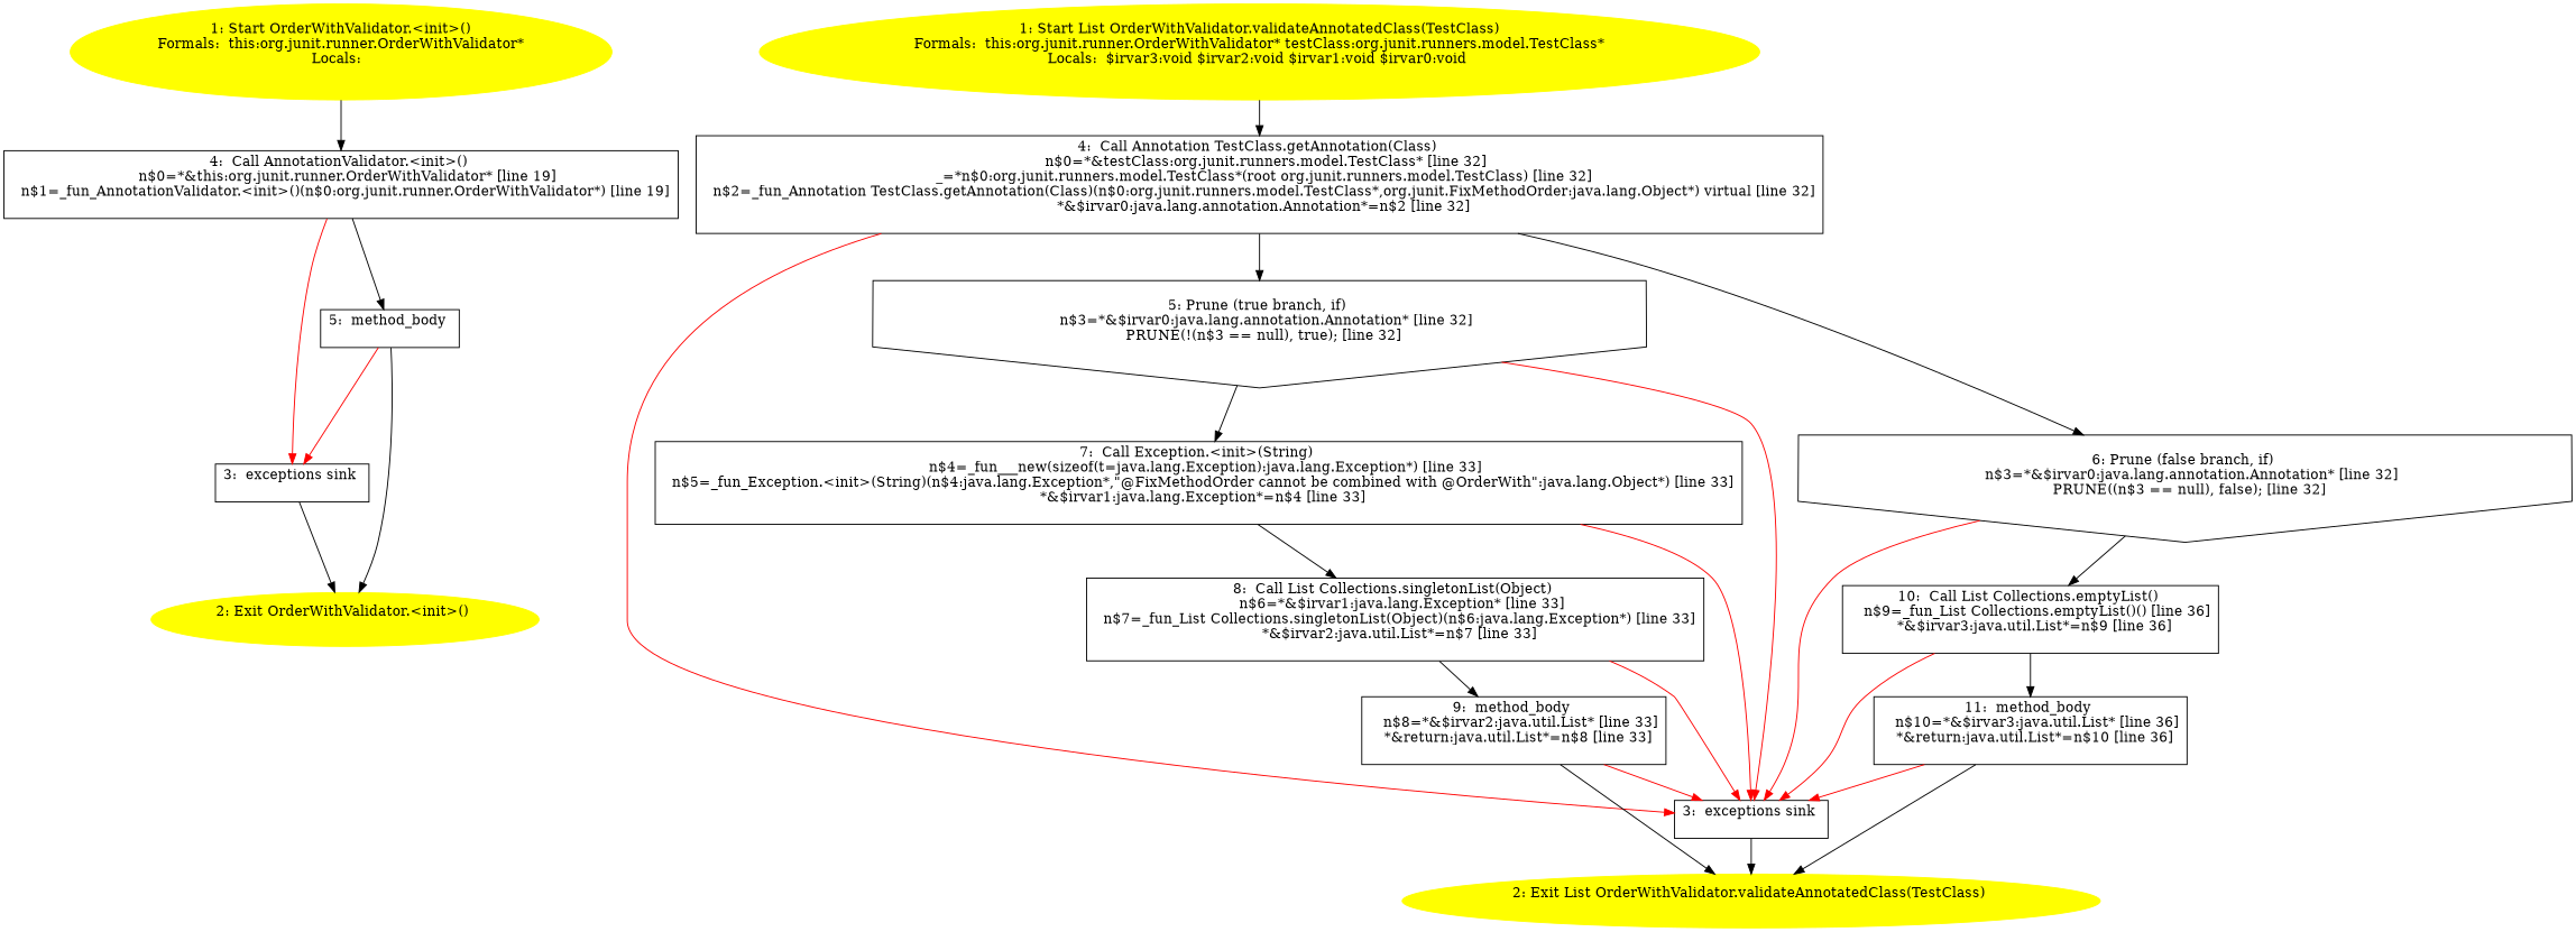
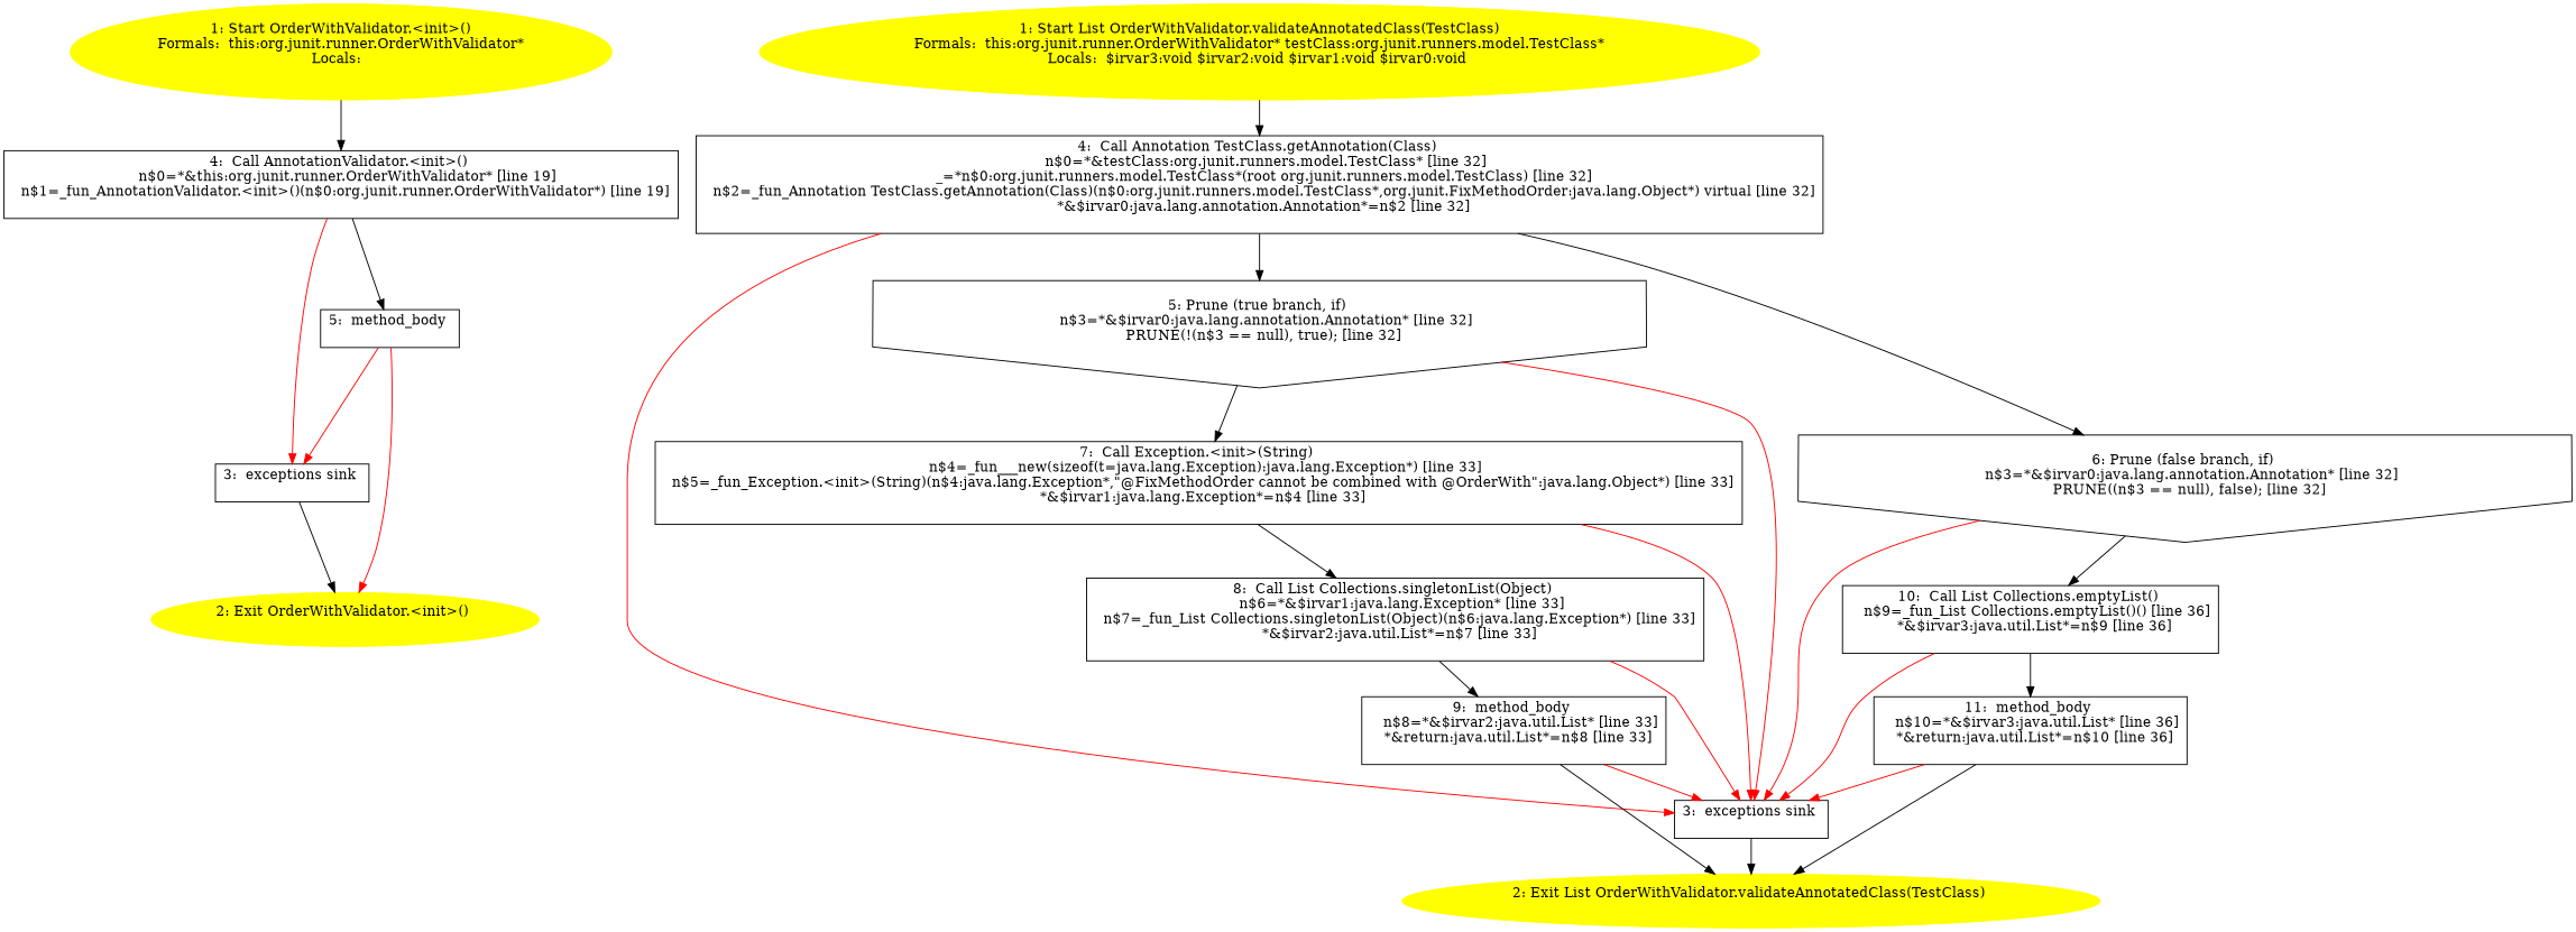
  digraph {
    node [shape=box]
    n1 [color=yellow label="1: Start OrderWithValidator.<init>()\nFormals:  this:org.junit.runner.OrderWithValidator*\nLocals:  \n  " style=filled shape=""]
    n2 [label="4:  Call AnnotationValidator.<init>() \n   n$0=*&this:org.junit.runner.OrderWithValidator* [line 19]\n  n$1=_fun_AnnotationValidator.<init>()(n$0:org.junit.runner.OrderWithValidator*) [line 19]\n "]
    n3 [label="3:  exceptions sink \n  "]
    n4 [label="5:  method_body \n  "]
    n5 [color=yellow label="2: Exit OrderWithValidator.<init>() \n  " style=filled shape=""]
    n6 [color=yellow label="1: Start List OrderWithValidator.validateAnnotatedClass(TestClass)\nFormals:  this:org.junit.runner.OrderWithValidator* testClass:org.junit.runners.model.TestClass*\nLocals:  $irvar3:void $irvar2:void $irvar1:void $irvar0:void \n  " style=filled shape=""]
    n7 [label="4:  Call Annotation TestClass.getAnnotation(Class) \n   n$0=*&testClass:org.junit.runners.model.TestClass* [line 32]\n  _=*n$0:org.junit.runners.model.TestClass*(root org.junit.runners.model.TestClass) [line 32]\n  n$2=_fun_Annotation TestClass.getAnnotation(Class)(n$0:org.junit.runners.model.TestClass*,org.junit.FixMethodOrder:java.lang.Object*) virtual [line 32]\n  *&$irvar0:java.lang.annotation.Annotation*=n$2 [line 32]\n "]
    n8 [label="3:  exceptions sink \n  "]
    n9 [label="5: Prune (true branch, if) \n   n$3=*&$irvar0:java.lang.annotation.Annotation* [line 32]\n  PRUNE(!(n$3 == null), true); [line 32]\n " shape=invhouse]
    n10 [label="6: Prune (false branch, if) \n   n$3=*&$irvar0:java.lang.annotation.Annotation* [line 32]\n  PRUNE((n$3 == null), false); [line 32]\n " shape=invhouse]
    n11 [color=yellow label="2: Exit List OrderWithValidator.validateAnnotatedClass(TestClass) \n  " style=filled shape=""]
    n12 [label="7:  Call Exception.<init>(String) \n   n$4=_fun___new(sizeof(t=java.lang.Exception):java.lang.Exception*) [line 33]\n  n$5=_fun_Exception.<init>(String)(n$4:java.lang.Exception*,\"@FixMethodOrder cannot be combined with @OrderWith\":java.lang.Object*) [line 33]\n  *&$irvar1:java.lang.Exception*=n$4 [line 33]\n "]
    n13 [label="10:  Call List Collections.emptyList() \n   n$9=_fun_List Collections.emptyList()() [line 36]\n  *&$irvar3:java.util.List*=n$9 [line 36]\n "]
    n14 [label="8:  Call List Collections.singletonList(Object) \n   n$6=*&$irvar1:java.lang.Exception* [line 33]\n  n$7=_fun_List Collections.singletonList(Object)(n$6:java.lang.Exception*) [line 33]\n  *&$irvar2:java.util.List*=n$7 [line 33]\n "]
    n15 [label="11:  method_body \n   n$10=*&$irvar3:java.util.List* [line 36]\n  *&return:java.util.List*=n$10 [line 36]\n "]
    n16 [label="9:  method_body \n   n$8=*&$irvar2:java.util.List* [line 33]\n  *&return:java.util.List*=n$8 [line 33]\n "]
    n1 -> n2
    n2 -> n3 [color=red]
    n2 -> n4
    n3 -> n5
    n4 -> n3 [color=red]
-   n4 -> n5
+   n4 -> n5 [color=red]
    n6 -> n7
    n7 -> n8 [color=red]
    n7 -> n9
    n7 -> n10
    n8 -> n11
    n9 -> n8 [color=red]
    n9 -> n12
    n10 -> n8 [color=red]
    n10 -> n13
    n12 -> n8 [color=red]
    n12 -> n14
    n13 -> n8 [color=red]
    n13 -> n15
    n14 -> n8 [color=red]
    n14 -> n16
    n15 -> n8 [color=red]
    n15 -> n11
    n16 -> n8 [color=red]
    n16 -> n11
  }
